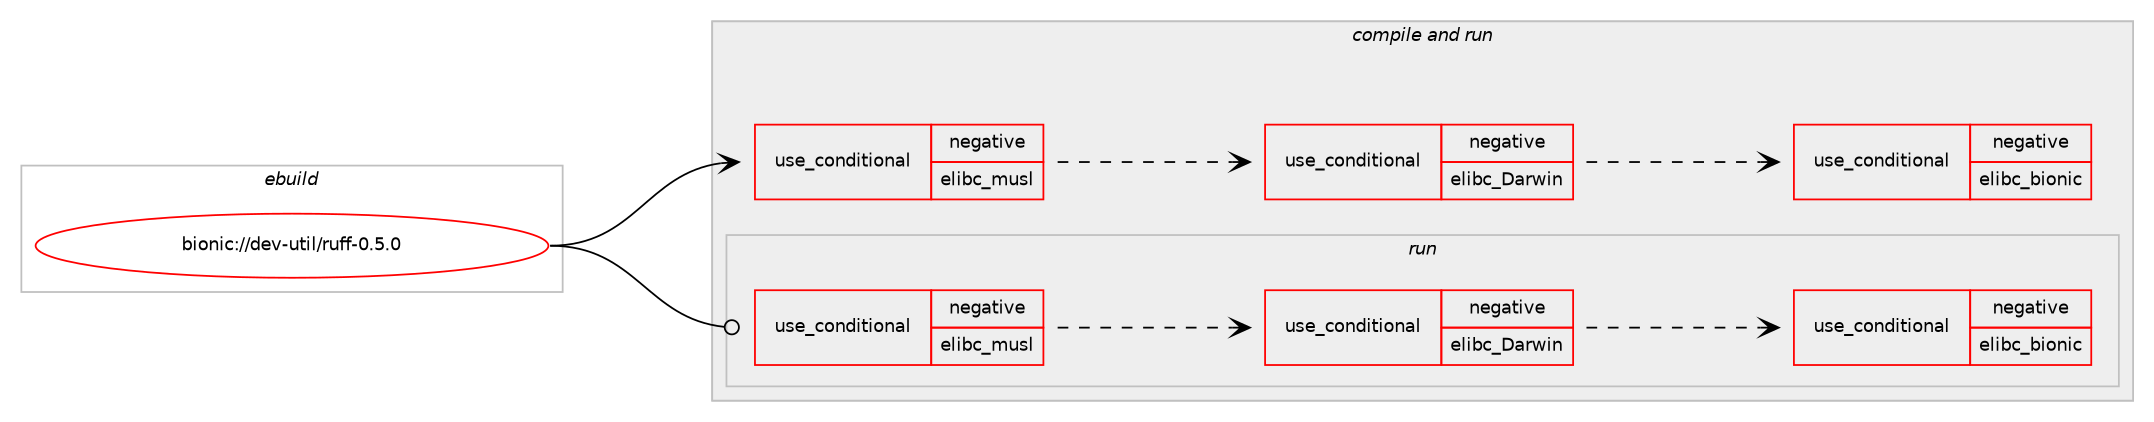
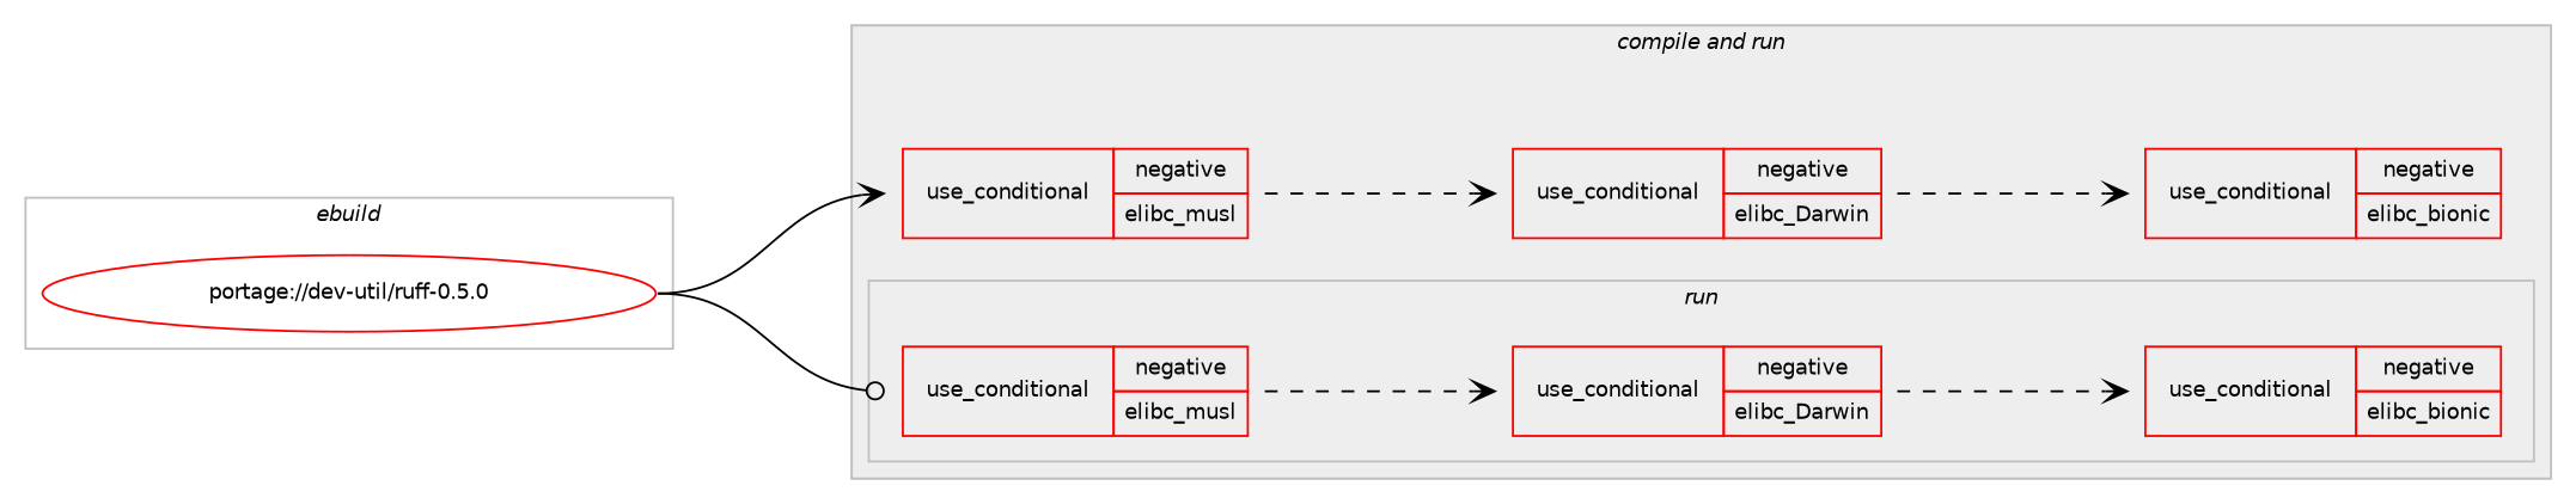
  digraph {
    compound=true
    concentrate=true
    fontname=Helvetica
    fontsize=10
    newrank=true
    rankdir=LR
    ranksep=1.5
    node [color=red fontname=Helvetica fontsize=10 shape=none]
    edge [arrowhead=vee headport=w style=dashed tailport=e weight=20]
-   n1 [label="bionic://dev-util/ruff-0.5.0" width=4 shape=""]
+   n1 [label="portage://dev-util/ruff-0.5.0" width=4 shape=""]
    n2 [label=<<TABLE BORDER="0" CELLBORDER="1" CELLSPACING="0" CELLPADDING="4"><TR><TD ROWSPAN="3" CELLPADDING="10">use_conditional</TD></TR><TR><TD>negative</TD></TR><TR><TD>elibc_bionic</TD></TR></TABLE>>]
    n3 [label=<<TABLE BORDER="0" CELLBORDER="1" CELLSPACING="0" CELLPADDING="4"><TR><TD ROWSPAN="3" CELLPADDING="10">use_conditional</TD></TR><TR><TD>negative</TD></TR><TR><TD>elibc_Darwin</TD></TR></TABLE>>]
    n4 [label=<<TABLE BORDER="0" CELLBORDER="1" CELLSPACING="0" CELLPADDING="4"><TR><TD ROWSPAN="3" CELLPADDING="10">use_conditional</TD></TR><TR><TD>negative</TD></TR><TR><TD>elibc_musl</TD></TR></TABLE>>]
    n5 [label=<<TABLE BORDER="0" CELLBORDER="1" CELLSPACING="0" CELLPADDING="4"><TR><TD ROWSPAN="3" CELLPADDING="10">use_conditional</TD></TR><TR><TD>negative</TD></TR><TR><TD>elibc_bionic</TD></TR></TABLE>>]
    n6 [label=<<TABLE BORDER="0" CELLBORDER="1" CELLSPACING="0" CELLPADDING="4"><TR><TD ROWSPAN="3" CELLPADDING="10">use_conditional</TD></TR><TR><TD>negative</TD></TR><TR><TD>elibc_Darwin</TD></TR></TABLE>>]
    n7 [label=<<TABLE BORDER="0" CELLBORDER="1" CELLSPACING="0" CELLPADDING="4"><TR><TD ROWSPAN="3" CELLPADDING="10">use_conditional</TD></TR><TR><TD>negative</TD></TR><TR><TD>elibc_musl</TD></TR></TABLE>>]
    subgraph cluster_1 {
      color=gray
      label=<<i>ebuild</i>>
      rank=same
      n1
    }
    subgraph cluster_2 {
      color=gray
      label=<<i>dependencies</i>>
      subgraph cluster_3 {
        color=gray
        fillcolor="#eeeeee"
        label=<<i>compile</i>>
        style=filled
        subgraph sub_4 {
          color=gray
          fillcolor="#eeeeee"
          label=<<i>compile</i>>
          style=filled
          n4
          subgraph sub_5 {
            color=gray
            fillcolor="#eeeeee"
            label=<<i>compile</i>>
            style=filled
            n3
            subgraph sub_6 {
              color=gray
              fillcolor="#eeeeee"
              label=<<i>compile</i>>
              style=filled
              n2
            }
          }
        }
      }
      subgraph cluster_7 {
        color=gray
        fillcolor="#eeeeee"
        label=<<i>compile and run</i>>
        style=filled
      }
      subgraph cluster_8 {
        color=gray
        fillcolor="#eeeeee"
        label=<<i>run</i>>
        style=filled
        subgraph sub_9 {
          color=gray
          fillcolor="#eeeeee"
          label=<<i>run</i>>
          style=filled
          n7
          subgraph sub_10 {
            color=gray
            fillcolor="#eeeeee"
            label=<<i>run</i>>
            style=filled
            n6
            subgraph sub_11 {
              color=gray
              fillcolor="#eeeeee"
              label=<<i>run</i>>
              style=filled
              n5
            }
          }
        }
      }
    }
    subgraph cluster_12 {
      color=gray
      label=<<i>candidates</i>>
      rank=same
    }
    n1 -> n4 [style=solid]
    n1 -> n7 [arrowhead=odot style=solid]
    n3 -> n2
    n4 -> n3
    n6 -> n5
    n7 -> n6
  }
